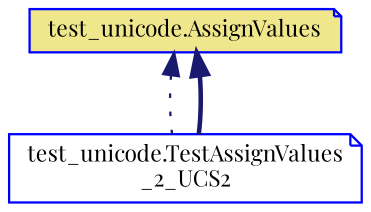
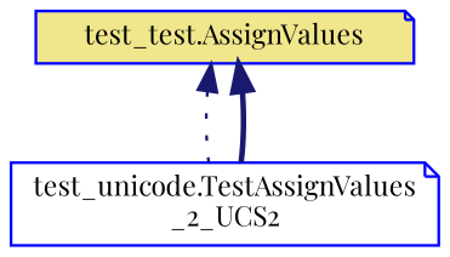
  digraph {
    fontname="Playfair Display"
    node [color=blue fontname="Playfair Display" fontsize=10 shape=note style=filled]
    edge [color=midnightblue dir=back fontname="Playfair Display" fontsize=10 labelfontname=Helvetica labelfontsize=10]
    n1 [fillcolor=white fontcolor=black height=0.2 label="test_unicode.TestAssignValues\l_2_UCS2" width=0.4]
-   n2 [fillcolor=khaki height=0.2 label="test_unicode.AssignValues" width=0.4]
+   n2 [fillcolor=khaki height=0.2 label="test_test.AssignValues" width=0.4]
    n2 -> n1 [style=dotted]
    n2 -> n1 [style=bold]
  }
